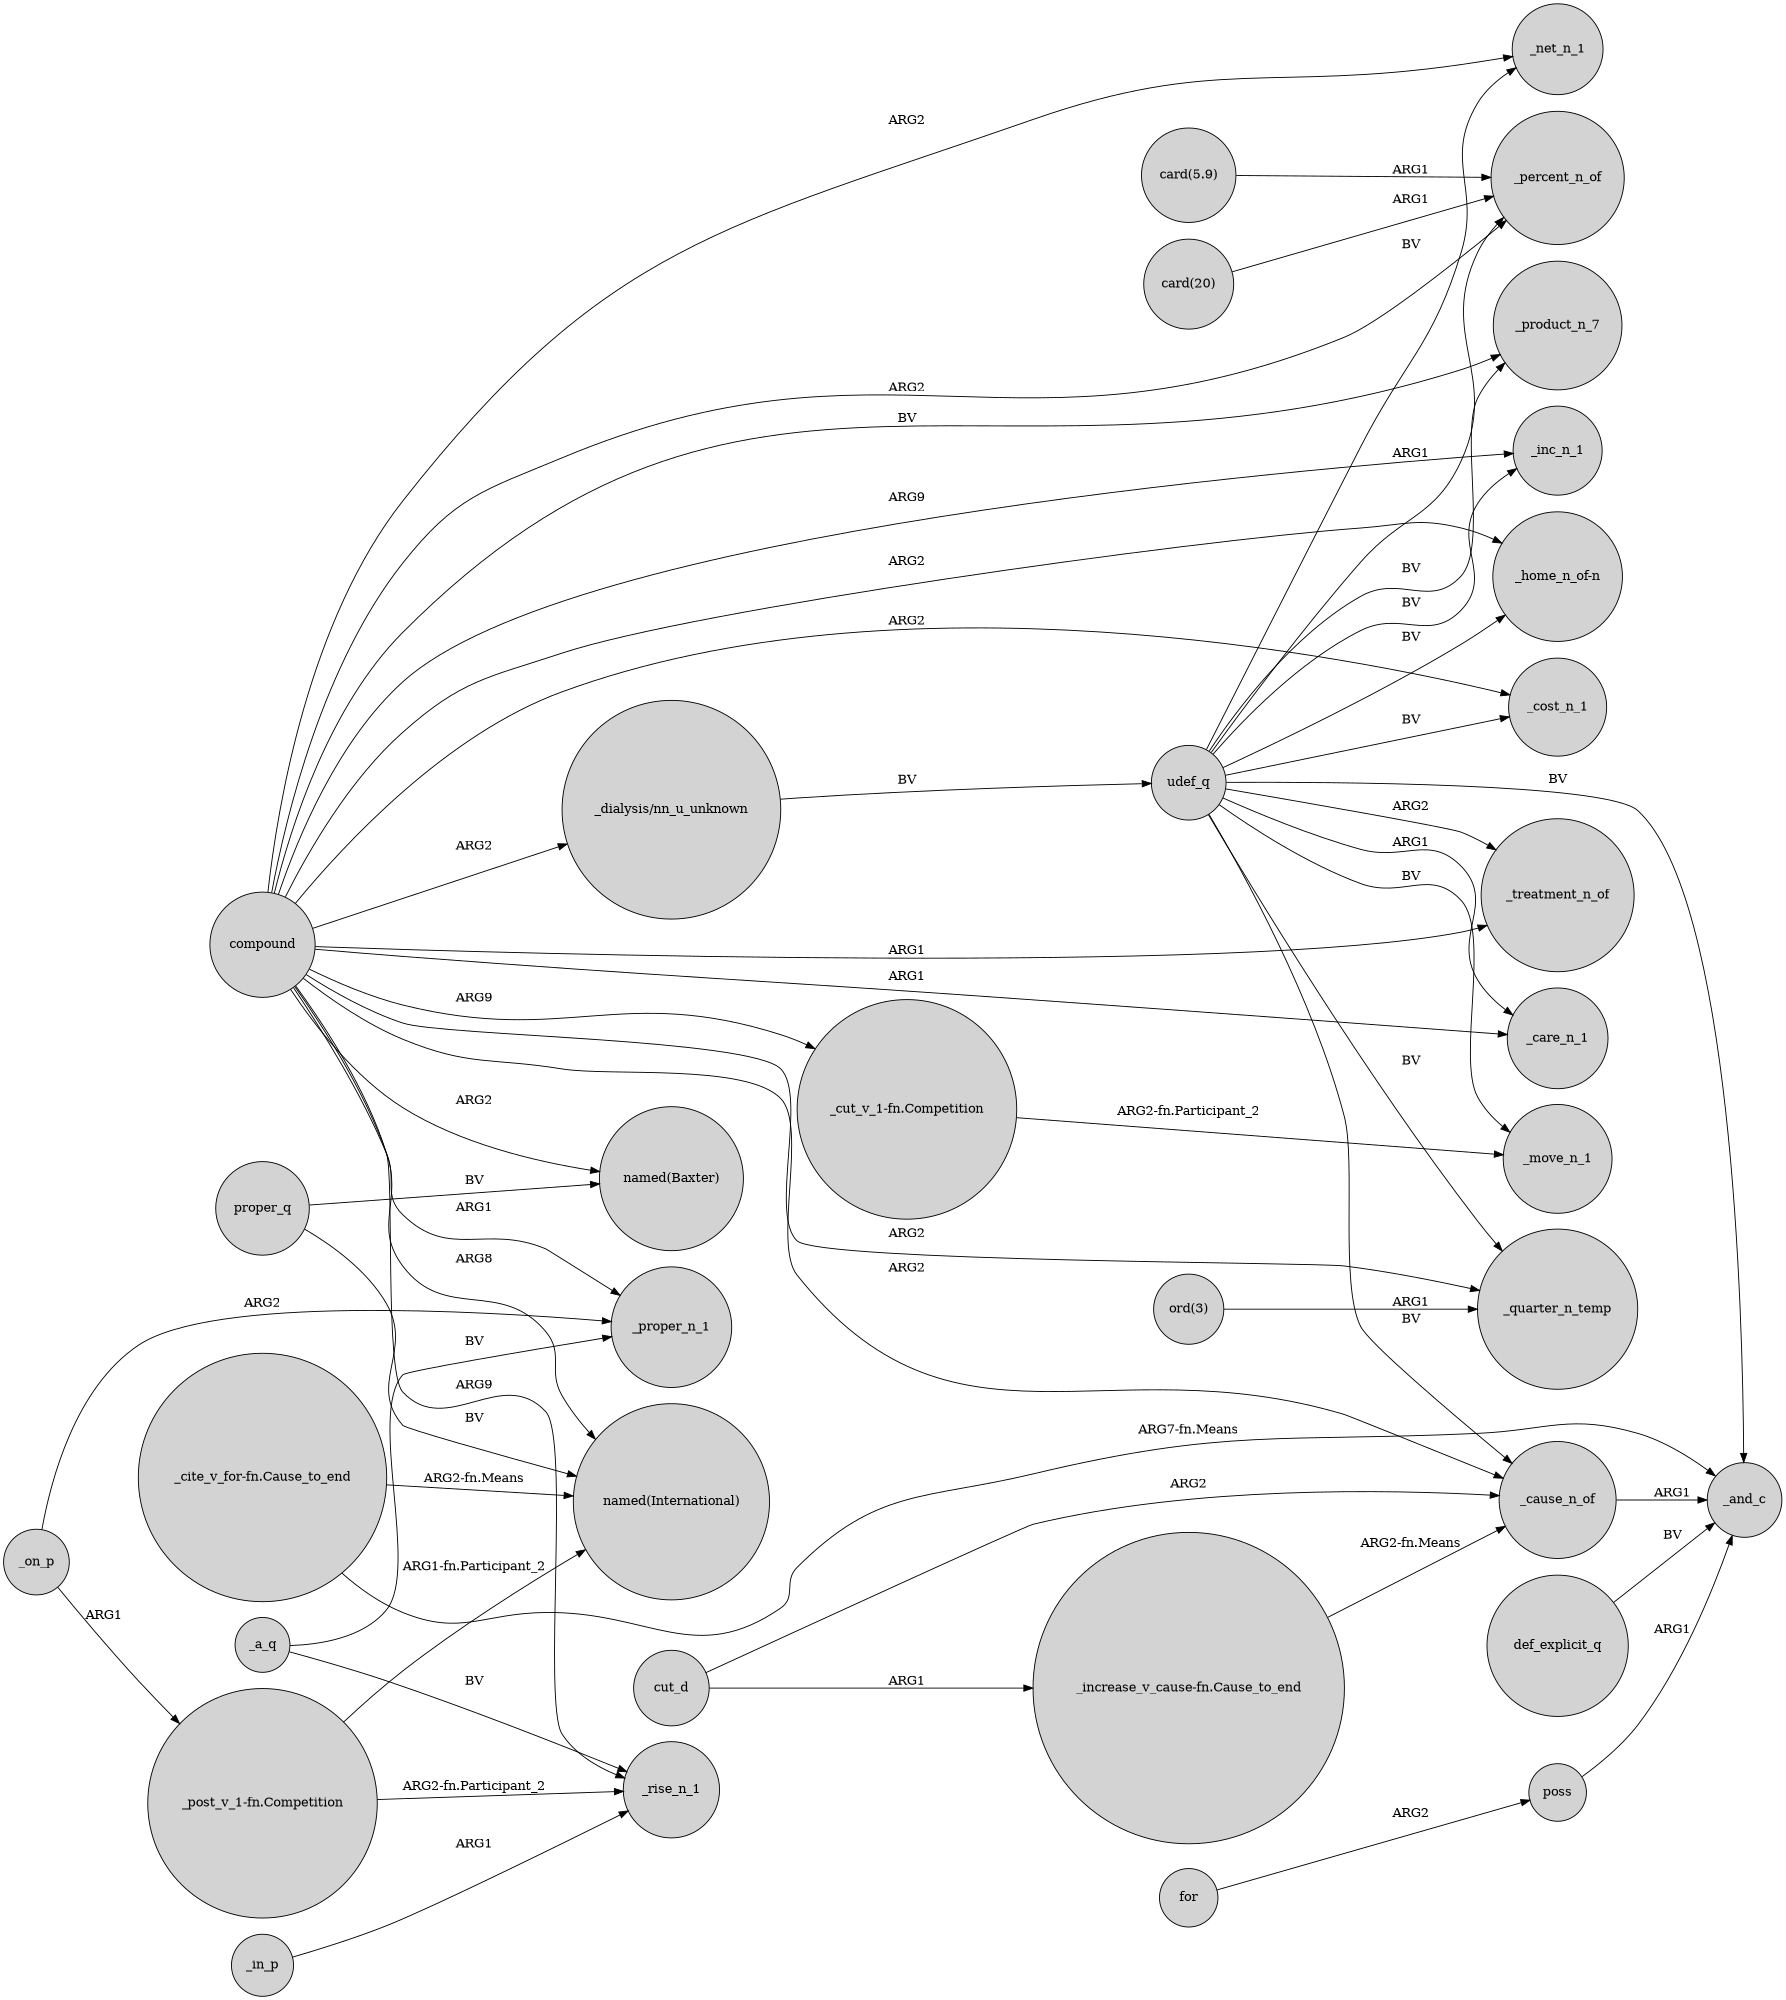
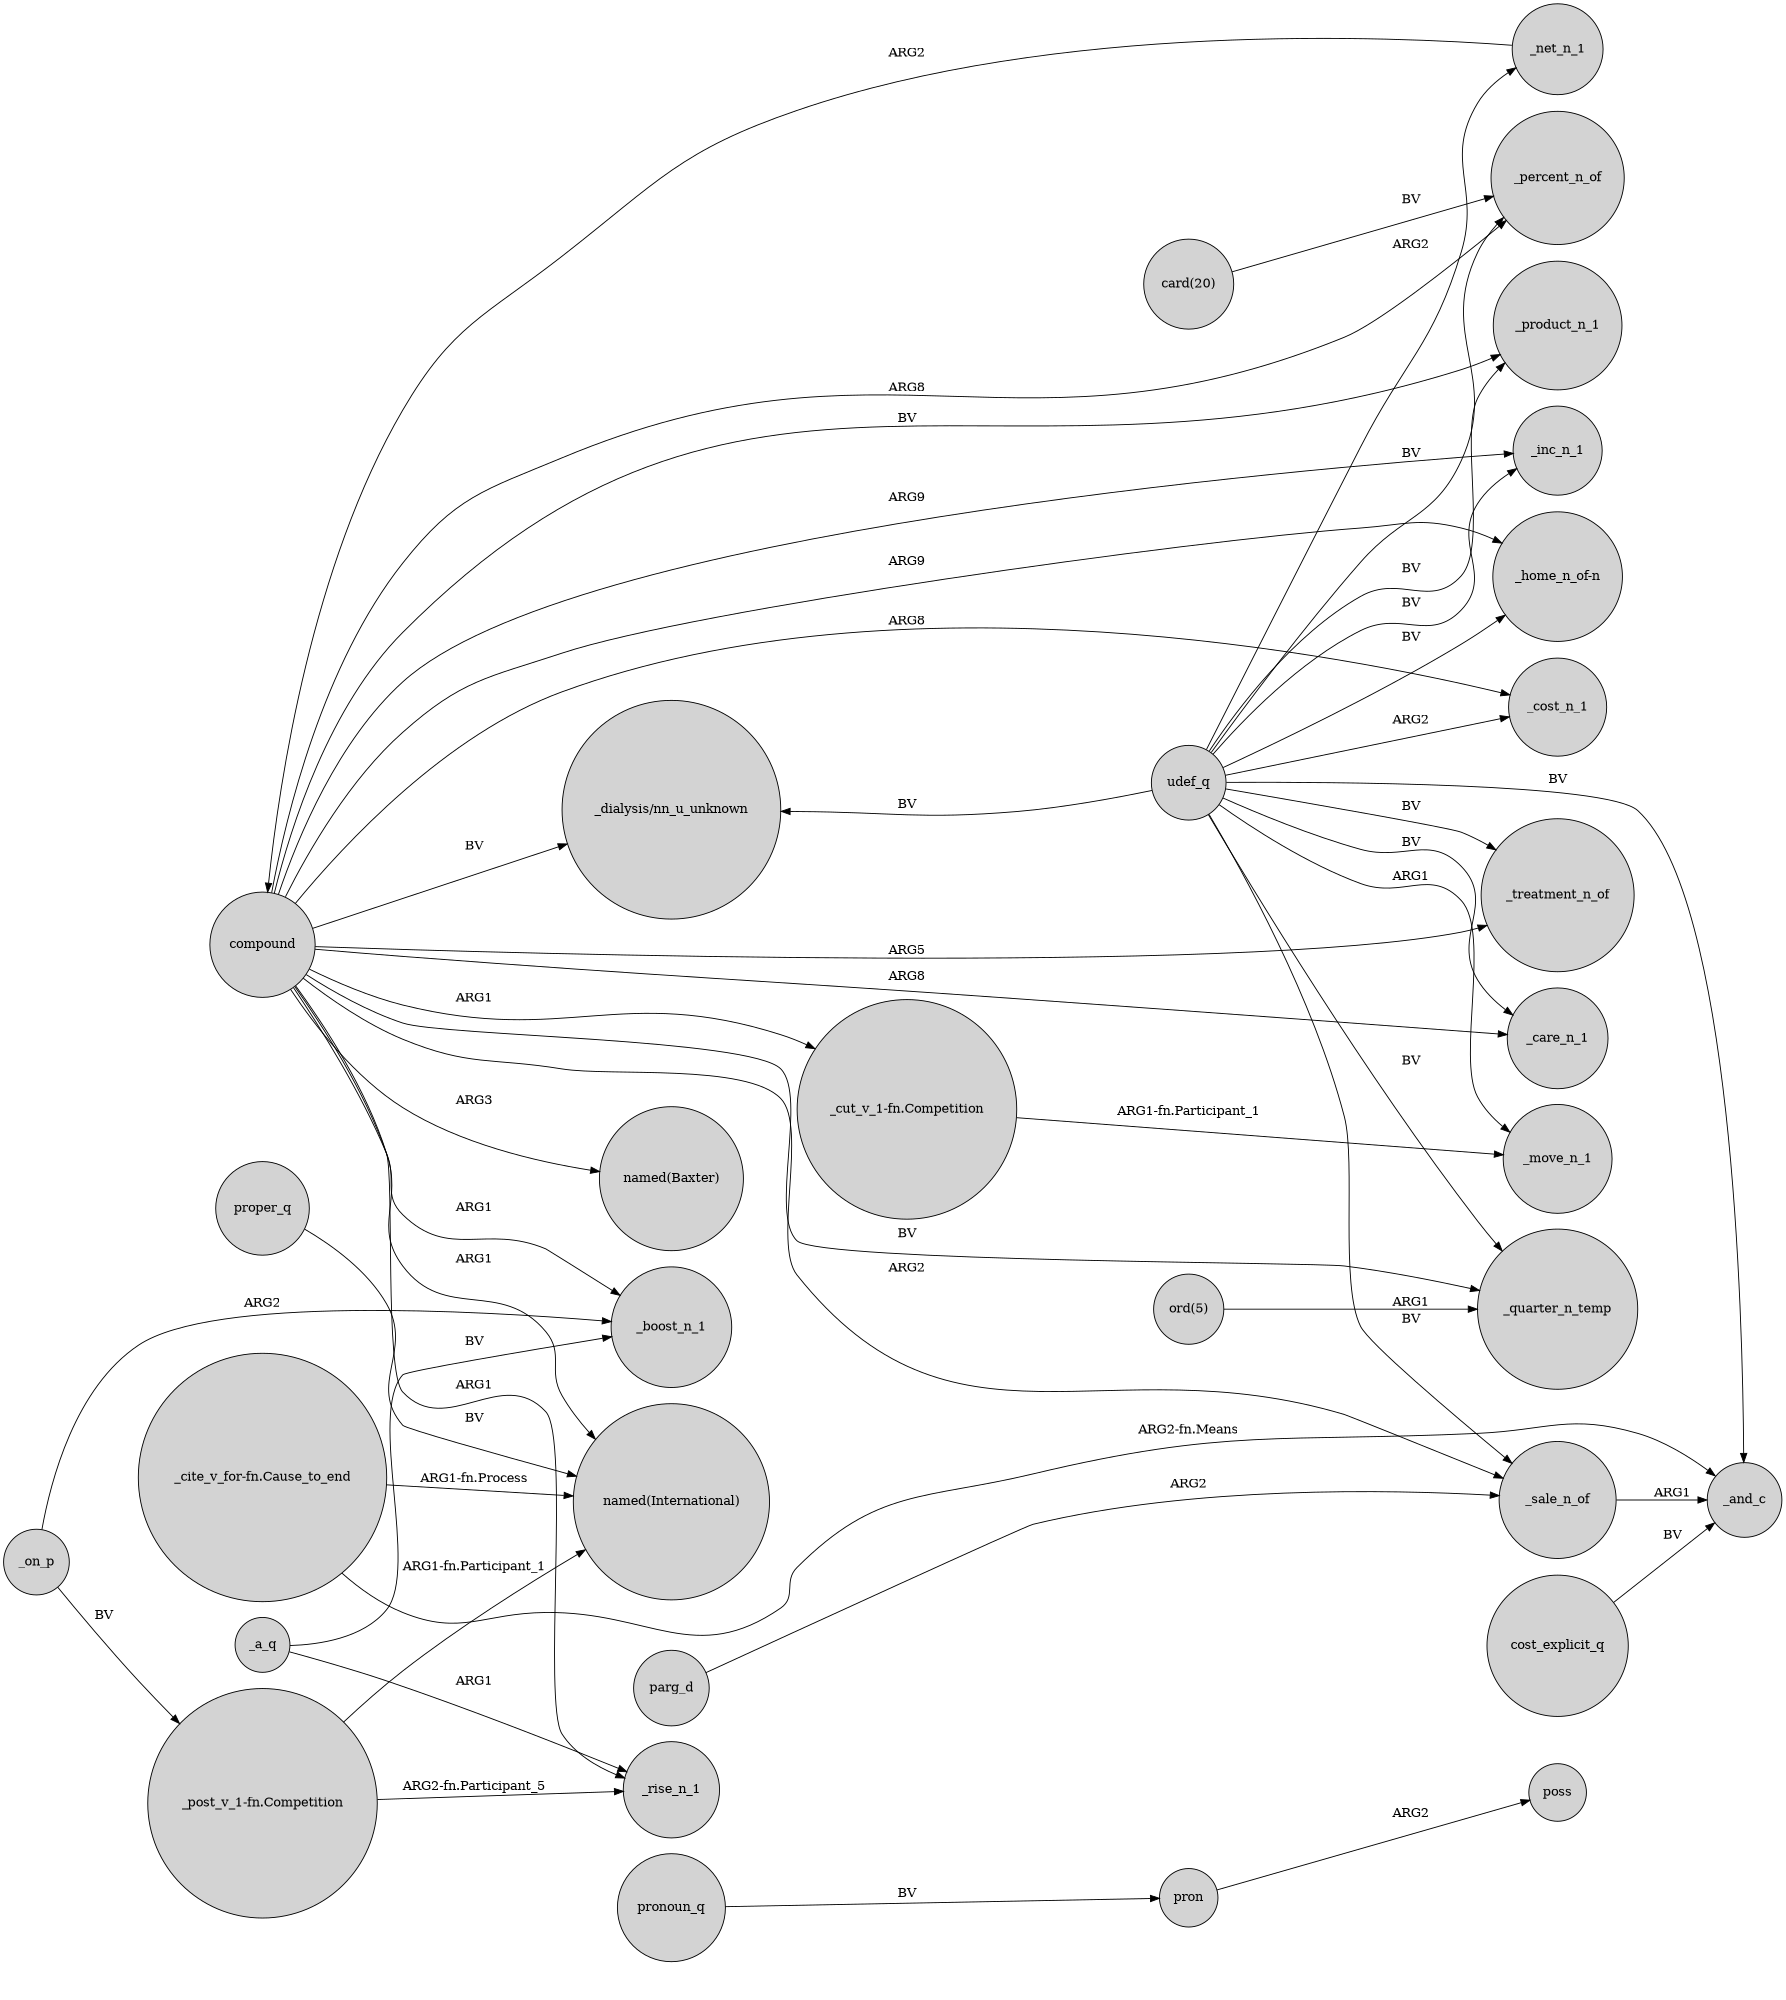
  digraph {
    rankdir=LR
    node [shape=circle style=filled]
-   "card(5.9)"
    _percent_n_of
    _a_q
    _rise_n_1
-   _boost_n_1 [label=_proper_n_1]
+   _boost_n_1
    compound
    _net_n_1
    _quarter_n_temp
    _cost_n_1
    _care_n_1
    "_cut_v_1-fn.Competition"
    "_dialysis/nn_u_unknown"
    "named(International)"
-   _product_n_1 [label=_product_n_7]
-   _sale_n_of [label=_cause_n_of]
+   _product_n_1
+   _sale_n_of
    "named(Baxter)"
    _inc_n_1
    "_home_n_of-n"
    _treatment_n_of
    _move_n_1
    _and_c
-   "ord(3)"
+   "ord(3)" [label="ord(5)"]
    _on_p
    "_post_v_1-fn.Competition"
    "card(20)"
    udef_q
-   _in_p
-   parg_d [label=cut_d]
-   "_increase_v_cause-fn.Cause_to_end"
-   def_explicit_q
-   pron [label=for]
+   parg_d
+   def_explicit_q [label=cost_explicit_q]
+   pronoun_q
+   pron
    poss
    proper_q
    "_cite_v_for-fn.Cause_to_end"
-   "card(5.9)" -> _percent_n_of [label=ARG1]
-   _a_q -> _rise_n_1 [label=BV]
+   _a_q -> _rise_n_1 [label=ARG1]
    _a_q -> _boost_n_1 [label=BV]
-   compound -> _percent_n_of [label=ARG2]
-   compound -> _rise_n_1 [label=ARG9]
+   compound -> _percent_n_of [label=ARG8]
+   compound -> _rise_n_1 [label=ARG1]
    compound -> _boost_n_1 [label=ARG1]
-   compound -> _net_n_1 [label=ARG2]
-   compound -> _quarter_n_temp [label=ARG2]
-   compound -> _cost_n_1 [label=ARG2]
-   compound -> _care_n_1 [label=ARG1]
-   compound -> "_cut_v_1-fn.Competition" [label=ARG9]
-   compound -> "_dialysis/nn_u_unknown" [label=ARG2]
-   compound -> "named(International)" [label=ARG8]
+   _net_n_1 -> compound [label=ARG2]
+   compound -> _quarter_n_temp [label=BV]
+   compound -> _cost_n_1 [label=ARG8]
+   compound -> _care_n_1 [label=ARG8]
+   compound -> "_cut_v_1-fn.Competition" [label=ARG1]
+   compound -> "_dialysis/nn_u_unknown" [label=BV]
+   compound -> "named(International)" [label=ARG1]
    compound -> _product_n_1 [label=BV]
    compound -> _sale_n_of [label=ARG2]
-   compound -> "named(Baxter)" [label=ARG2]
+   compound -> "named(Baxter)" [label=ARG3]
    compound -> _inc_n_1 [label=ARG9]
-   compound -> "_home_n_of-n" [label=ARG2]
-   compound -> _treatment_n_of [label=ARG1]
-   "_cut_v_1-fn.Competition" -> _move_n_1 [label="ARG2-fn.Participant_2"]
+   compound -> "_home_n_of-n" [label=ARG9]
+   compound -> _treatment_n_of [label=ARG5]
+   "_cut_v_1-fn.Competition" -> _move_n_1 [label="ARG1-fn.Participant_1"]
    _sale_n_of -> _and_c [label=ARG1]
    "ord(3)" -> _quarter_n_temp [label=ARG1]
    _on_p -> _boost_n_1 [label=ARG2]
-   _on_p -> "_post_v_1-fn.Competition" [label=ARG1]
-   "_post_v_1-fn.Competition" -> _rise_n_1 [label="ARG2-fn.Participant_2"]
-   "_post_v_1-fn.Competition" -> "named(International)" [label="ARG1-fn.Participant_2"]
-   "card(20)" -> _percent_n_of [label=ARG1]
-   udef_q -> _percent_n_of [label=ARG1]
-   udef_q -> _net_n_1 [label=BV]
+   _on_p -> "_post_v_1-fn.Competition" [label=BV]
+   "_post_v_1-fn.Competition" -> _rise_n_1 [label="ARG2-fn.Participant_5"]
+   "_post_v_1-fn.Competition" -> "named(International)" [label="ARG1-fn.Participant_1"]
+   "card(20)" -> _percent_n_of [label=BV]
+   udef_q -> _percent_n_of [label=BV]
+   udef_q -> _net_n_1 [label=ARG2]
    udef_q -> _quarter_n_temp [label=BV]
-   udef_q -> _cost_n_1 [label=BV]
-   udef_q -> _care_n_1 [label=ARG1]
-   "_dialysis/nn_u_unknown" -> udef_q [label=BV]
+   udef_q -> _cost_n_1 [label=ARG2]
+   udef_q -> _care_n_1 [label=BV]
+   udef_q -> "_dialysis/nn_u_unknown" [label=BV]
    udef_q -> _product_n_1 [label=BV]
    udef_q -> _sale_n_of [label=BV]
    udef_q -> _inc_n_1 [label=BV]
    udef_q -> "_home_n_of-n" [label=BV]
-   udef_q -> _treatment_n_of [label=ARG2]
-   udef_q -> _move_n_1 [label=BV]
+   udef_q -> _treatment_n_of [label=BV]
+   udef_q -> _move_n_1 [label=ARG1]
    udef_q -> _and_c [label=BV]
-   _in_p -> _rise_n_1 [label=ARG1]
    parg_d -> _sale_n_of [label=ARG2]
-   parg_d -> "_increase_v_cause-fn.Cause_to_end" [label=ARG1]
-   "_increase_v_cause-fn.Cause_to_end" -> _sale_n_of [label="ARG2-fn.Means"]
    def_explicit_q -> _and_c [label=BV]
+   pronoun_q -> pron [label=BV]
    pron -> poss [label=ARG2]
-   poss -> _and_c [label=ARG1]
    proper_q -> "named(International)" [label=BV]
-   proper_q -> "named(Baxter)" [label=BV]
-   "_cite_v_for-fn.Cause_to_end" -> "named(International)" [label="ARG2-fn.Means"]
-   "_cite_v_for-fn.Cause_to_end" -> _and_c [label="ARG7-fn.Means"]
+   "_cite_v_for-fn.Cause_to_end" -> "named(International)" [label="ARG1-fn.Process"]
+   "_cite_v_for-fn.Cause_to_end" -> _and_c [label="ARG2-fn.Means"]
  }
